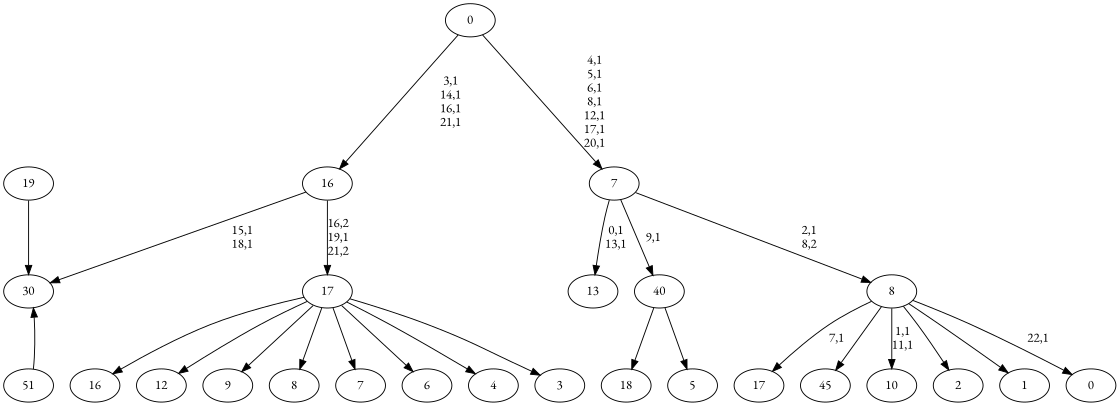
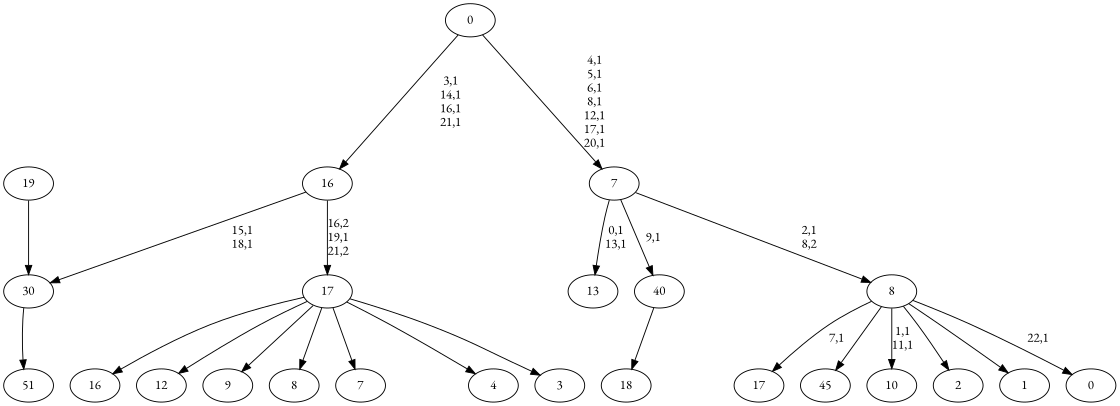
  digraph {
    fontname="EB Garamond"
    node [fontname="EB Garamond"]
    edge [fontname="EB Garamond"]
    n1 [label=19]
    30
    n3 [label=18]
    n4 [label=17]
    n5 [label=16]
    n6 [label=45]
    n7 [label=13]
    n8 [label=12]
    n9 [label=51]
    n10 [label=10]
    n11 [label=9]
    n12 [label=8]
    n13 [label=7]
-   n14 [label=6]
-   n15 [label=5]
    n16 [label=40]
    n17 [label=4]
    n18 [label=3]
    17
    16
    n21 [label=2]
    n22 [label=1]
    n23 [label=0]
    8
    7
    0
    n1 -> 30
-   n9 -> 30
+   30 -> n9
    n16 -> n3
-   n16 -> n15
    17 -> n5
    17 -> n8
    17 -> n11
    17 -> n12
    17 -> n13
-   17 -> n14
    17 -> n17
    17 -> n18
    16 -> 30 [label="15,1\n18,1"]
    16 -> 17 [label="16,2\n19,1\n21,2"]
    8 -> n4 [label="7,1"]
    8 -> n6
    8 -> n10 [label="1,1\n11,1"]
    8 -> n21
    8 -> n22
    8 -> n23 [label="22,1"]
    7 -> n7 [label="0,1\n13,1"]
    7 -> n16 [label="9,1"]
    7 -> 8 [label="2,1\n8,2"]
    0 -> 16 [label="3,1\n14,1\n16,1\n21,1"]
    0 -> 7 [label="4,1\n5,1\n6,1\n8,1\n12,1\n17,1\n20,1"]
  }
